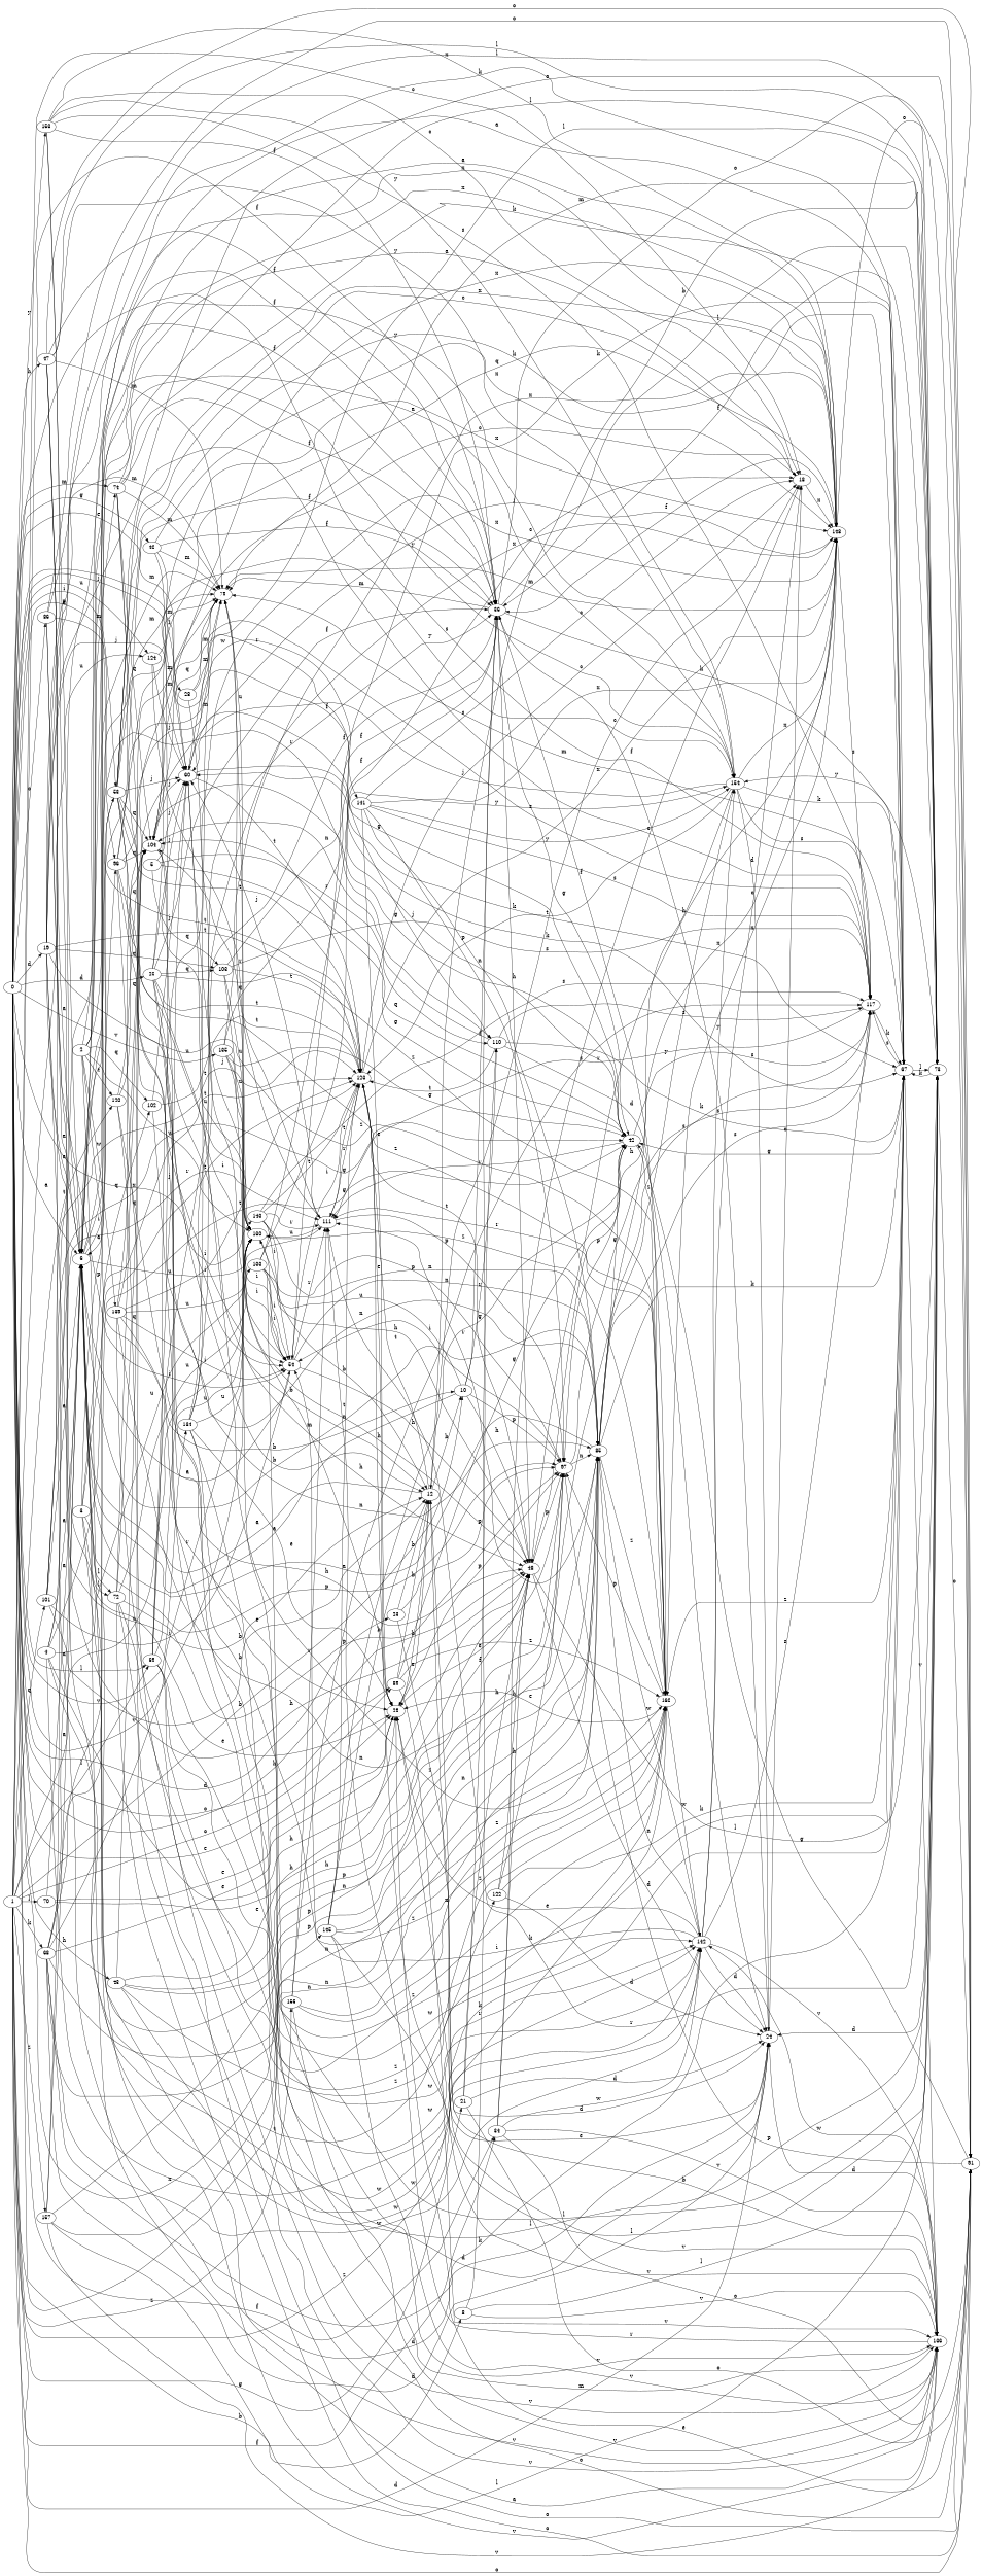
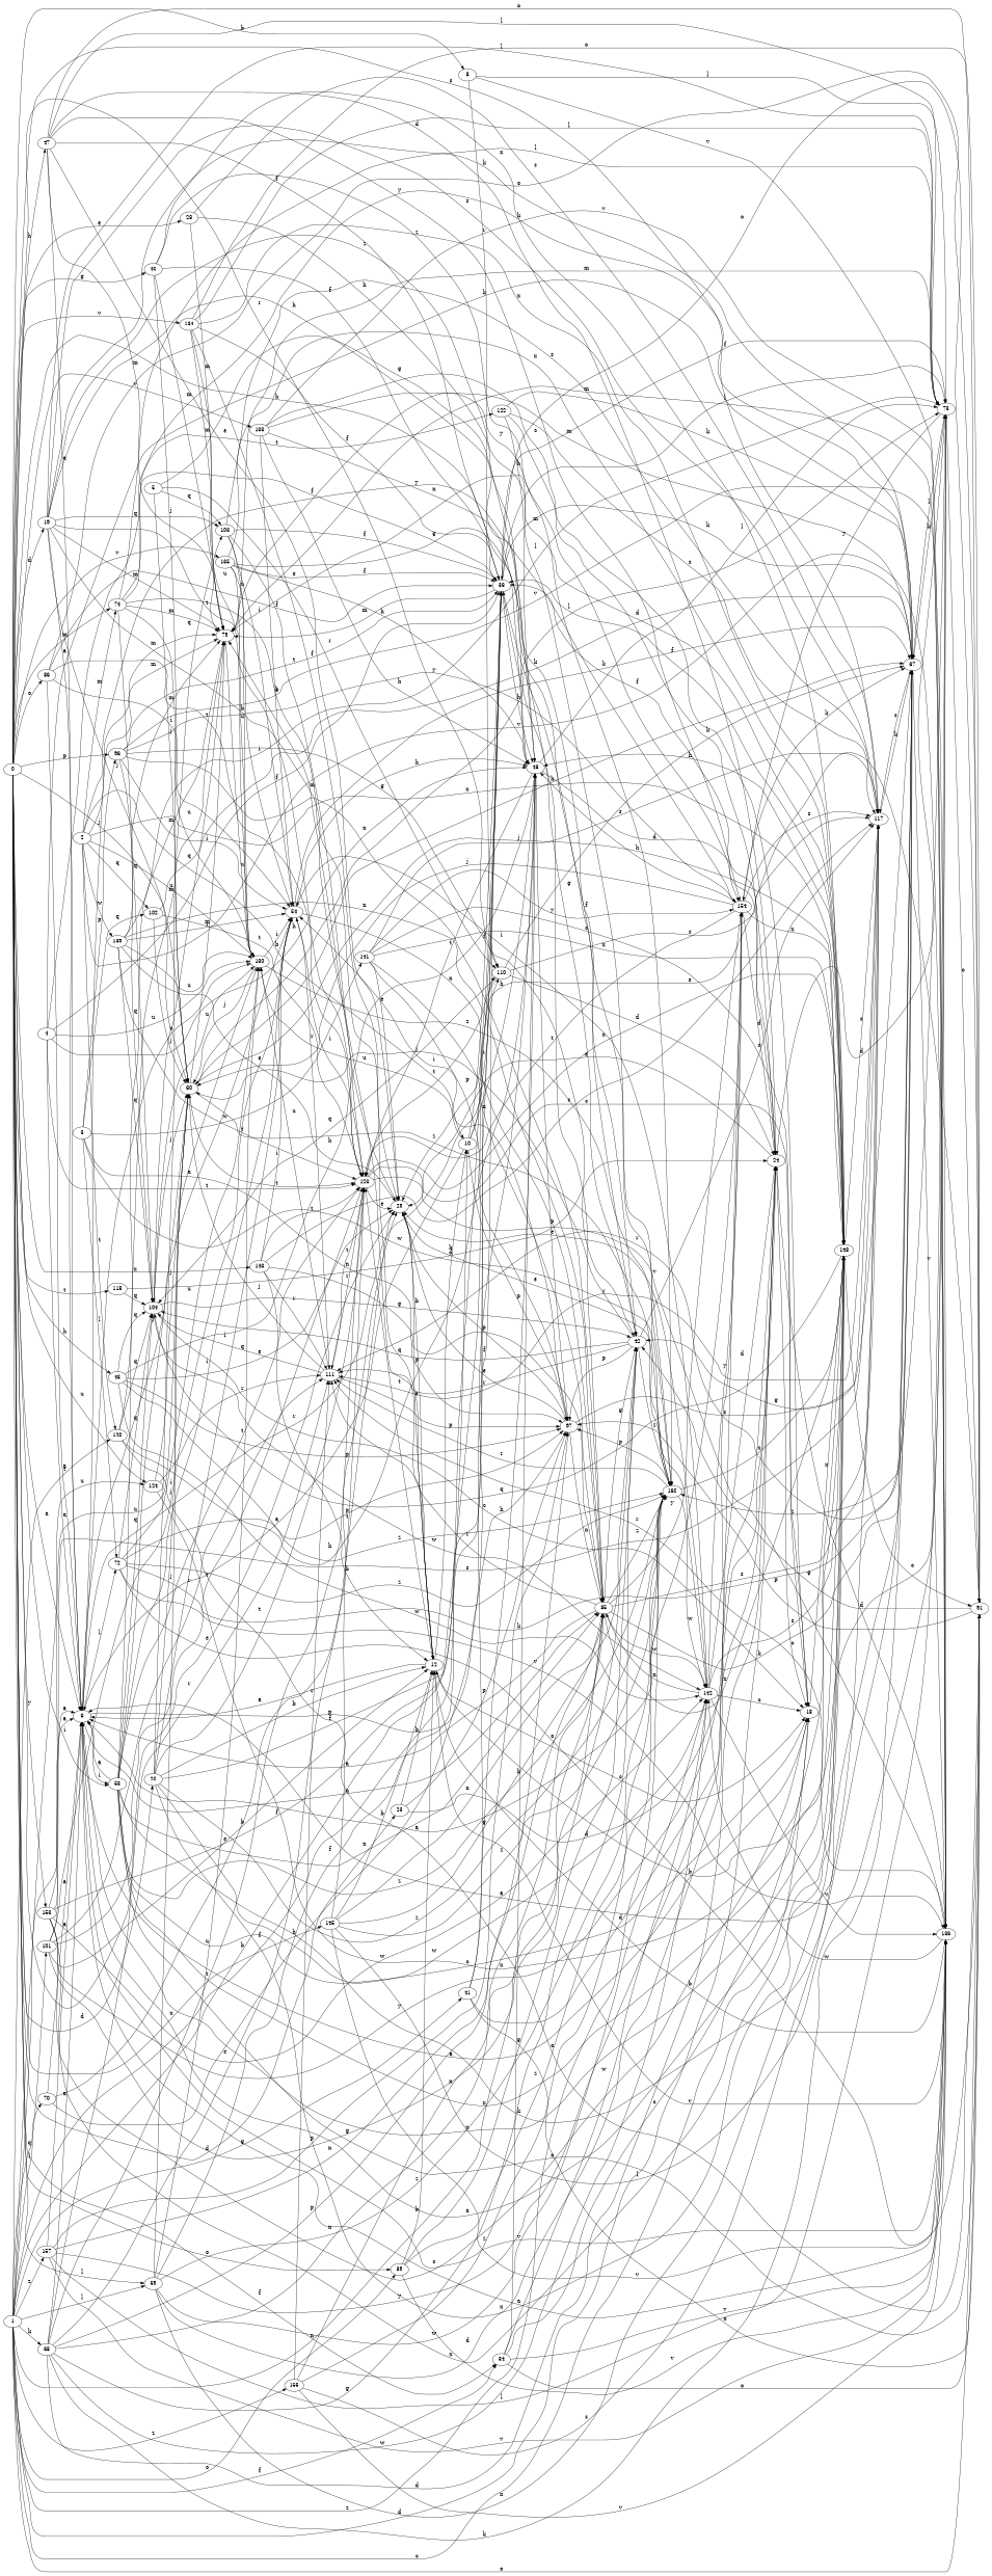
  strict digraph {
    rankdir=LR
    0
    6
    8
    19
    20
    23
    28
    29
    34
    40
    43
    47
    48
    53
    60
    69
    74
    86
    89
    96
    110
    117
+   118
    124
    133
    134
    135
    143
    145
    153
    85
    130
    79
    136
    148
    72
    97
    73
    160
    67
    123
    103
    12
    36
    142
    54
    24
    18
    91
    104
    154
    42
    111
    1
    10
-   41 [label=21]
+   41
    n57 [label=68]
    70
    101
    120
    156
    157
    2
    102
    139
    3
    141
    4
    122
    5
    0 -> 6 [label=a]
    0 -> 8 [label=b]
    0 -> 19 [label=d]
    0 -> 20 [label=d]
    0 -> 23 [label=d]
    0 -> 28 [label=e]
    0 -> 29 [label=e]
    0 -> 34 [label=f]
    0 -> 40 [label=g]
    0 -> 43 [label=h]
    0 -> 47 [label=h]
    0 -> 48 [label=h]
    0 -> 53 [label=i]
    0 -> 60 [label=j]
    0 -> 69 [label=l]
    0 -> 74 [label=m]
    0 -> 86 [label=o]
    0 -> 89 [label=o]
    0 -> 96 [label=p]
    0 -> 110 [label=r]
    0 -> 117 [label=s]
+   0 -> 118 [label=t]
    0 -> 124 [label=u]
    0 -> 133 [label=v]
    0 -> 134 [label=v]
    0 -> 135 [label=v]
    0 -> 143 [label=x]
    0 -> 145 [label=x]
    0 -> 153 [label=y]
    6 -> 53 [label=i]
    6 -> 110 [label=r]
    6 -> 85 [label=n]
    6 -> 130 [label=u]
    6 -> 79 [label=m]
    6 -> 136 [label=v]
    6 -> 148 [label=x]
    6 -> 72 [label=l]
    6 -> 97 [label=p]
    8 -> 110 [label=r]
    8 -> 136 [label=v]
    8 -> 73 [label=l]
    19 -> 6 [label=a]
    19 -> 48 [label=h]
    19 -> 60 [label=j]
    19 -> 117 [label=s]
    19 -> 79 [label=m]
    19 -> 73 [label=l]
    19 -> 160 [label=z]
    19 -> 67 [label=k]
    19 -> 123 [label=t]
    19 -> 103 [label=q]
    19 -> 12 [label=b]
    20 -> 60 [label=j]
    20 -> 148 [label=x]
    20 -> 160 [label=z]
    20 -> 123 [label=t]
    20 -> 103 [label=q]
    20 -> 12 [label=b]
    20 -> 36 [label=f]
    20 -> 142 [label=w]
    20 -> 54 [label=i]
    23 -> 97 [label=p]
    23 -> 12 [label=b]
    23 -> 24 [label=d]
    28 -> 48 [label=h]
    28 -> 117 [label=s]
    28 -> 79 [label=m]
    29 -> 79 [label=m]
    29 -> 97 [label=p]
    29 -> 12 [label=b]
    34 -> 48 [label=h]
    34 -> 136 [label=v]
    34 -> 142 [label=w]
    34 -> 18 [label=c]
    34 -> 91 [label=o]
    40 -> 60 [label=j]
    40 -> 79 [label=m]
    40 -> 148 [label=x]
    40 -> 160 [label=z]
    40 -> 36 [label=f]
    43 -> 29 [label=e]
    43 -> 48 [label=h]
    43 -> 97 [label=p]
    43 -> 160 [label=z]
    43 -> 142 [label=w]
    43 -> 104 [label=q]
    47 -> 6 [label=a]
    47 -> 29 [label=e]
    47 -> 79 [label=m]
    47 -> 73 [label=l]
    47 -> 36 [label=f]
    47 -> 24 [label=d]
    47 -> 91 [label=o]
    47 -> 154 [label=y]
    48 -> 97 [label=p]
    48 -> 73 [label=l]
    48 -> 123 [label=t]
    48 -> 24 [label=d]
    53 -> 6 [label=a]
    53 -> 60 [label=j]
    53 -> 85 [label=n]
    53 -> 79 [label=m]
    53 -> 148 [label=x]
    53 -> 160 [label=z]
    53 -> 67 [label=k]
    53 -> 123 [label=t]
    53 -> 54 [label=i]
    53 -> 18 [label=c]
    53 -> 91 [label=o]
    53 -> 104 [label=q]
    60 -> 79 [label=m]
    60 -> 73 [label=l]
    60 -> 160 [label=z]
    60 -> 67 [label=k]
    60 -> 123 [label=t]
    69 -> 60 [label=j]
    69 -> 130 [label=u]
    69 -> 148 [label=x]
    69 -> 160 [label=z]
    69 -> 36 [label=f]
    69 -> 142 [label=w]
    69 -> 24 [label=d]
    74 -> 130 [label=u]
    74 -> 79 [label=m]
    74 -> 73 [label=l]
    74 -> 67 [label=k]
    74 -> 12 [label=b]
    74 -> 36 [label=f]
    74 -> 104 [label=q]
    86 -> 6 [label=a]
    86 -> 123 [label=t]
    86 -> 36 [label=f]
    86 -> 54 [label=i]
    86 -> 91 [label=o]
    89 -> 136 [label=v]
    89 -> 160 [label=z]
    89 -> 12 [label=b]
    89 -> 42 [label=g]
    96 -> 85 [label=n]
    96 -> 136 [label=v]
    96 -> 36 [label=f]
    96 -> 54 [label=i]
    96 -> 104 [label=q]
    96 -> 154 [label=y]
    96 -> 42 [label=g]
    110 -> 117 [label=s]
    110 -> 67 [label=k]
    110 -> 123 [label=t]
    110 -> 24 [label=d]
-   110 -> 104 [label=n]
+   110 -> 104 [label=q]
    117 -> 67 [label=k]
    117 -> 111 [label=r]
+   118 -> 24 [label=d]
+   118 -> 104 [label=q]
    124 -> 60 [label=j]
    124 -> 148 [label=x]
    124 -> 111 [label=r]
    133 -> 48 [label=h]
    133 -> 85 [label=n]
    133 -> 136 [label=v]
    133 -> 54 [label=i]
    133 -> 18 [label=c]
    133 -> 154 [label=y]
    134 -> 29 [label=e]
    134 -> 130 [label=u]
    134 -> 79 [label=m]
    134 -> 148 [label=x]
    134 -> 73 [label=l]
    134 -> 36 [label=f]
    134 -> 91 [label=o]
    135 -> 48 [label=h]
    135 -> 130 [label=u]
    135 -> 148 [label=x]
    135 -> 36 [label=f]
    135 -> 54 [label=i]
    135 -> 42 [label=g]
    143 -> 117 [label=s]
    143 -> 97 [label=p]
    143 -> 123 [label=t]
    143 -> 12 [label=b]
    143 -> 54 [label=i]
    143 -> 111 [label=r]
    145 -> 85 [label=n]
    145 -> 136 [label=v]
    145 -> 73 [label=l]
    145 -> 160 [label=z]
    145 -> 123 [label=t]
    145 -> 12 [label=b]
    145 -> 42 [label=g]
    153 -> 6 [label=a]
    153 -> 117 [label=s]
    153 -> 148 [label=x]
    153 -> 36 [label=f]
    153 -> 142 [label=w]
    153 -> 18 [label=c]
    153 -> 154 [label=y]
    85 -> 6 [label=a]
    85 -> 117 [label=s]
    85 -> 148 [label=x]
    85 -> 160 [label=z]
    85 -> 67 [label=k]
    85 -> 142 [label=w]
    85 -> 154 [label=y]
    85 -> 42 [label=g]
    85 -> 111 [label=r]
    130 -> 60 [label=j]
    130 -> 160 [label=z]
    130 -> 54 [label=i]
    79 -> 130 [label=u]
    79 -> 104 [label=q]
    136 -> 6 [label=a]
    136 -> 79 [label=m]
    136 -> 12 [label=b]
    136 -> 142 [label=w]
    136 -> 24 [label=d]
    136 -> 111 [label=r]
    148 -> 6 [label=a]
    148 -> 48 [label=h]
    148 -> 60 [label=j]
    148 -> 117 [label=s]
    148 -> 79 [label=m]
    148 -> 36 [label=f]
    148 -> 91 [label=o]
    148 -> 104 [label=q]
    72 -> 130 [label=u]
    72 -> 136 [label=v]
    72 -> 97 [label=p]
    72 -> 160 [label=z]
    72 -> 67 [label=k]
    72 -> 91 [label=o]
    72 -> 104 [label=q]
    97 -> 29 [label=e]
    97 -> 117 [label=s]
    97 -> 85 [label=n]
    97 -> 54 [label=i]
    73 -> 79 [label=m]
    73 -> 67 [label=k]
    73 -> 12 [label=b]
    73 -> 36 [label=f]
    73 -> 24 [label=d]
    73 -> 91 [label=o]
    73 -> 154 [label=y]
    73 -> 111 [label=r]
    160 -> 29 [label=e]
    160 -> 148 [label=x]
    160 -> 97 [label=p]
    160 -> 36 [label=f]
    160 -> 142 [label=w]
    160 -> 111 [label=r]
    67 -> 6 [label=a]
    67 -> 117 [label=s]
    67 -> 79 [label=m]
    67 -> 136 [label=v]
    67 -> 73 [label=l]
    67 -> 160 [label=z]
    67 -> 42 [label=g]
    123 -> 29 [label=e]
    123 -> 136 [label=v]
    123 -> 148 [label=x]
    123 -> 54 [label=i]
    123 -> 18 [label=c]
    123 -> 111 [label=r]
    103 -> 117 [label=s]
    103 -> 130 [label=u]
    103 -> 123 [label=t]
    103 -> 36 [label=f]
    103 -> 54 [label=i]
    12 -> 6 [label=a]
    12 -> 29 [label=e]
    12 -> 136 [label=v]
    12 -> 123 [label=t]
    12 -> 18 [label=c]
    12 -> 10 [label=b]
    36 -> 48 [label=h]
    36 -> 79 [label=m]
    36 -> 73 [label=l]
    36 -> 67 [label=k]
    36 -> 91 [label=o]
    36 -> 42 [label=g]
    142 -> 29 [label=e]
    142 -> 117 [label=s]
    142 -> 85 [label=n]
    142 -> 136 [label=v]
    142 -> 54 [label=i]
    142 -> 24 [label=d]
    142 -> 18 [label=c]
    142 -> 154 [label=y]
    54 -> 6 [label=a]
    54 -> 48 [label=h]
    54 -> 85 [label=n]
    54 -> 67 [label=k]
    54 -> 111 [label=r]
    24 -> 29 [label=e]
    24 -> 36 [label=f]
    24 -> 18 [label=c]
    18 -> 6 [label=a]
    18 -> 148 [label=x]
    91 -> 29 [label=e]
    91 -> 97 [label=p]
    91 -> 42 [label=g]
    104 -> 60 [label=j]
    104 -> 130 [label=u]
    104 -> 142 [label=w]
    104 -> 18 [label=c]
    104 -> 42 [label=g]
    154 -> 6 [label=a]
    154 -> 48 [label=h]
    154 -> 60 [label=j]
    154 -> 117 [label=s]
    154 -> 148 [label=x]
    154 -> 67 [label=k]
    154 -> 123 [label=t]
    154 -> 24 [label=d]
    42 -> 60 [label=j]
    42 -> 117 [label=s]
    42 -> 97 [label=p]
    42 -> 160 [label=z]
    42 -> 104 [label=q]
    42 -> 111 [label=r]
    111 -> 60 [label=j]
    111 -> 130 [label=u]
    111 -> 97 [label=p]
    111 -> 123 [label=t]
    111 -> 104 [label=q]
    1 -> 34 [label=f]
    1 -> 69 [label=l]
    1 -> 89 [label=o]
    1 -> 124 [label=u]
    1 -> 85 [label=n]
    1 -> 130 [label=u]
    1 -> 160 [label=z]
    1 -> 36 [label=f]
    1 -> 24 [label=d]
    1 -> 18 [label=c]
    1 -> 91 [label=o]
    1 -> 10 [label=b]
    1 -> 41 [label=g]
    1 -> n57 [label=k]
    1 -> 70 [label=l]
    1 -> 101 [label=q]
    1 -> 120 [label=t]
    1 -> 156 [label=z]
    1 -> 157 [label=z]
    10 -> 6 [label=a]
    10 -> 48 [label=h]
    10 -> 110 [label=r]
    10 -> 130 [label=u]
    10 -> 97 [label=p]
    10 -> 36 [label=f]
    41 -> 48 [label=h]
    41 -> 36 [label=f]
    41 -> 24 [label=d]
    41 -> 91 [label=o]
    n57 -> 6 [label=a]
    n57 -> 29 [label=e]
    n57 -> 85 [label=n]
    n57 -> 97 [label=p]
    n57 -> 67 [label=k]
    n57 -> 123 [label=t]
    n57 -> 142 [label=w]
    n57 -> 24 [label=d]
    n57 -> 42 [label=g]
    n57 -> 111 [label=r]
    70 -> 6 [label=a]
    70 -> 29 [label=e]
    70 -> 48 [label=h]
    101 -> 6 [label=a]
    101 -> 123 [label=t]
    101 -> 12 [label=b]
    101 -> 54 [label=i]
    101 -> 42 [label=g]
    101 -> 111 [label=r]
    120 -> 48 [label=h]
    120 -> 79 [label=m]
    120 -> 91 [label=o]
    120 -> 104 [label=q]
    156 -> 117 [label=s]
    156 -> 85 [label=n]
    156 -> 136 [label=v]
    156 -> 160 [label=z]
    156 -> 111 [label=r]
    157 -> 6 [label=a]
    157 -> 85 [label=n]
    157 -> 136 [label=v]
    157 -> 97 [label=p]
    157 -> 73 [label=l]
    157 -> 154 [label=y]
    2 -> 74 [label=m]
    2 -> 130 [label=u]
    2 -> 79 [label=m]
    2 -> 136 [label=v]
    2 -> 148 [label=x]
    2 -> 154 [label=y]
    2 -> 10 [label=b]
    2 -> 120 [label=t]
    2 -> 102 [label=q]
    2 -> 139 [label=w]
    102 -> 60 [label=j]
    102 -> 67 [label=k]
    102 -> 123 [label=t]
    139 -> 29 [label=e]
    139 -> 85 [label=n]
    139 -> 130 [label=u]
    139 -> 79 [label=m]
    139 -> 73 [label=l]
    139 -> 123 [label=t]
    139 -> 54 [label=i]
    139 -> 104 [label=q]
    3 -> 96 [label=p]
    3 -> 85 [label=n]
    3 -> 72 [label=l]
    3 -> 142 [label=w]
    3 -> 102 [label=q]
    3 -> 141 [label=w]
    141 -> 29 [label=e]
    141 -> 117 [label=s]
    141 -> 85 [label=n]
    141 -> 148 [label=x]
    141 -> 97 [label=p]
    141 -> 18 [label=c]
    141 -> 154 [label=y]
    4 -> 6 [label=a]
    4 -> 48 [label=h]
    4 -> 130 [label=u]
    4 -> 67 [label=k]
    4 -> 123 [label=t]
    4 -> 36 [label=f]
    4 -> 122 [label=t]
    122 -> 48 [label=h]
    122 -> 117 [label=s]
    122 -> 67 [label=k]
    122 -> 24 [label=d]
    5 -> 60 [label=j]
    5 -> 110 [label=r]
    5 -> 103 [label=q]
    5 -> 42 [label=g]
  }
